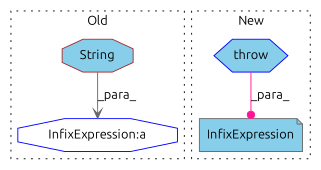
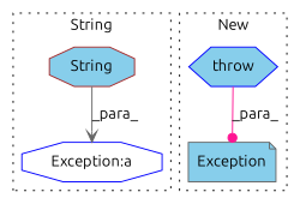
  digraph {
    fontname=Ubuntu
    node [a=32 color=blue fillcolor=skyblue fontname=Ubuntu shape=octagon style=filled]
    edge [fontname=Ubuntu]
    n1 [color=brown l="7,1" label=String s="7527,7548"]
-   n2 [a=27 fillcolor=white l=3 label="InfixExpression:a" s=7524]
-   n3 [color=gray40 l=11 label=InfixExpression s=8465 shape=note]
+   n2 [a=27 fillcolor=white l=3 label="Exception:a" s=7524]
+   n3 [color=gray40 l=11 label=Exception s=8465 shape=note]
    n4 [a=53 l=6 label=throw s=8459 shape=hexagon]
    subgraph cluster_1 {
-     label=Old
+     label=String
      style=dotted
      n1
      n2
    }
    subgraph cluster_2 {
      label=New
      style=dotted
      n3
      n4
    }
    n1 -> n2 [arrowhead=vee color=gray40 label=_para_]
    n4 -> n3 [arrowhead=dot color=deeppink label=_para_]
  }
